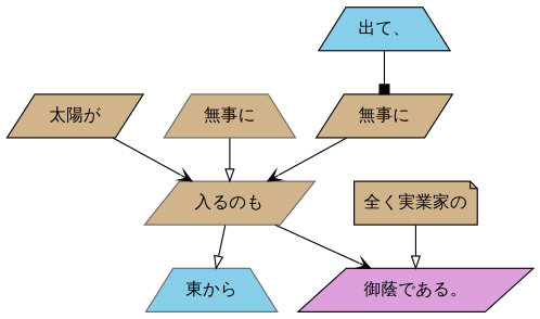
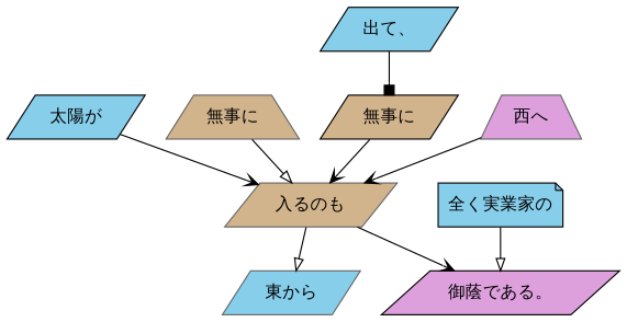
  digraph {
    node [color=black fillcolor=tan shape=parallelogram style=filled]
    edge [arrowhead=vee]
-   n1 [label="太陽が"]
+   n1 [fillcolor=skyblue label="太陽が"]
    n2 [color=gray40 label="入るのも"]
-   n3 [color=gray40 fillcolor=skyblue label="東から" shape=trapezium]
+   n3 [color=gray40 fillcolor=skyblue label="東から"]
    n4 [fillcolor=plum label="御蔭である。"]
    n5 [color=gray40 label="無事に" shape=trapezium]
-   n6 [fillcolor=skyblue label="出て、" shape=trapezium]
+   n6 [fillcolor=skyblue label="出て、"]
    n7 [label="無事に"]
-   n9 [label="全く実業家の" shape=note]
+   n8 [color=gray40 fillcolor=plum label="西へ" shape=trapezium]
+   n9 [fillcolor=skyblue label="全く実業家の" shape=note]
    n1 -> n2
    n2 -> n3 [arrowhead=onormal]
    n2 -> n4
    n5 -> n2 [arrowhead=onormal]
    n6 -> n7 [arrowhead=box]
    n7 -> n2
+   n8 -> n2
    n9 -> n4 [arrowhead=onormal]
  }
